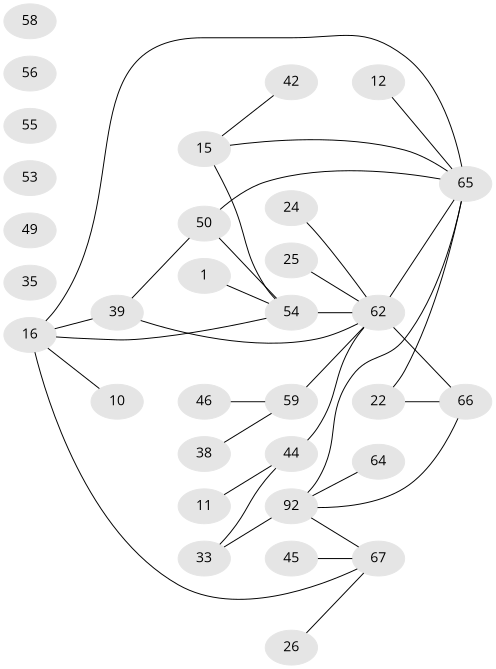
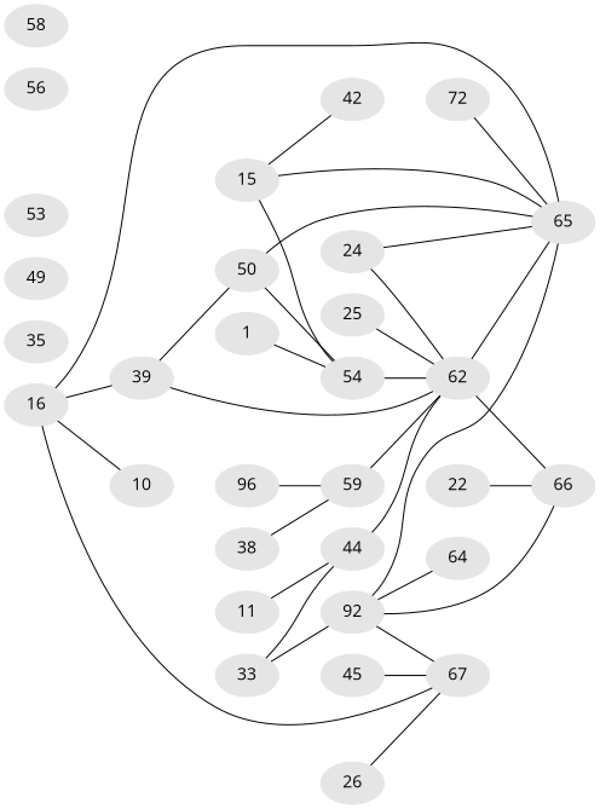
  graph {
    fontname="Open Sans"
    rankdir=LR
    node [color=gray90 fontname="Open Sans" style=filled]
    edge [fontname="Open Sans"]
    54 [super="+8"]
    62 [super="+13+28"]
    1
    44 [super="+23"]
    11
    65 [super="+18"]
-   12
+   12 [label=72]
    42 [super="+36"]
    15
    39 [super="+21+31+37+2"]
    50 [super="+40+41"]
    16
    n13 [label=10]
    67 [super="+14"]
    22
    66 [super="+47+63"]
    24
    25
    26
    33
    n21 [label=92 super="+48"]
    64
    35
    59 [super="+27+7"]
    38
    45
-   46
+   46 [label=96]
    49
    53
-   55
    56 [super="+30"]
    58
    54 -- 62
    62 -- 65 [weight=2]
    62 -- 66
    1 -- 54
    44 -- 62 [weight=2]
    11 -- 44
    12 -- 65
    15 -- 54 [weight=2]
    15 -- 65
    15 -- 42
    39 -- 62
    39 -- 50
    50 -- 54 [weight=2]
    50 -- 65
-   16 -- 54
    16 -- 65 [weight=2]
    16 -- 39
    16 -- n13
    16 -- 67
-   22 -- 65
+   24 -- 65
    22 -- 66
    24 -- 62
    25 -- 62
    26 -- 67
    33 -- 44
    33 -- n21
    n21 -- 65
    n21 -- 67 [weight=2]
    n21 -- 66
    n21 -- 64
    59 -- 62
    38 -- 59
    45 -- 67
    46 -- 59
  }
